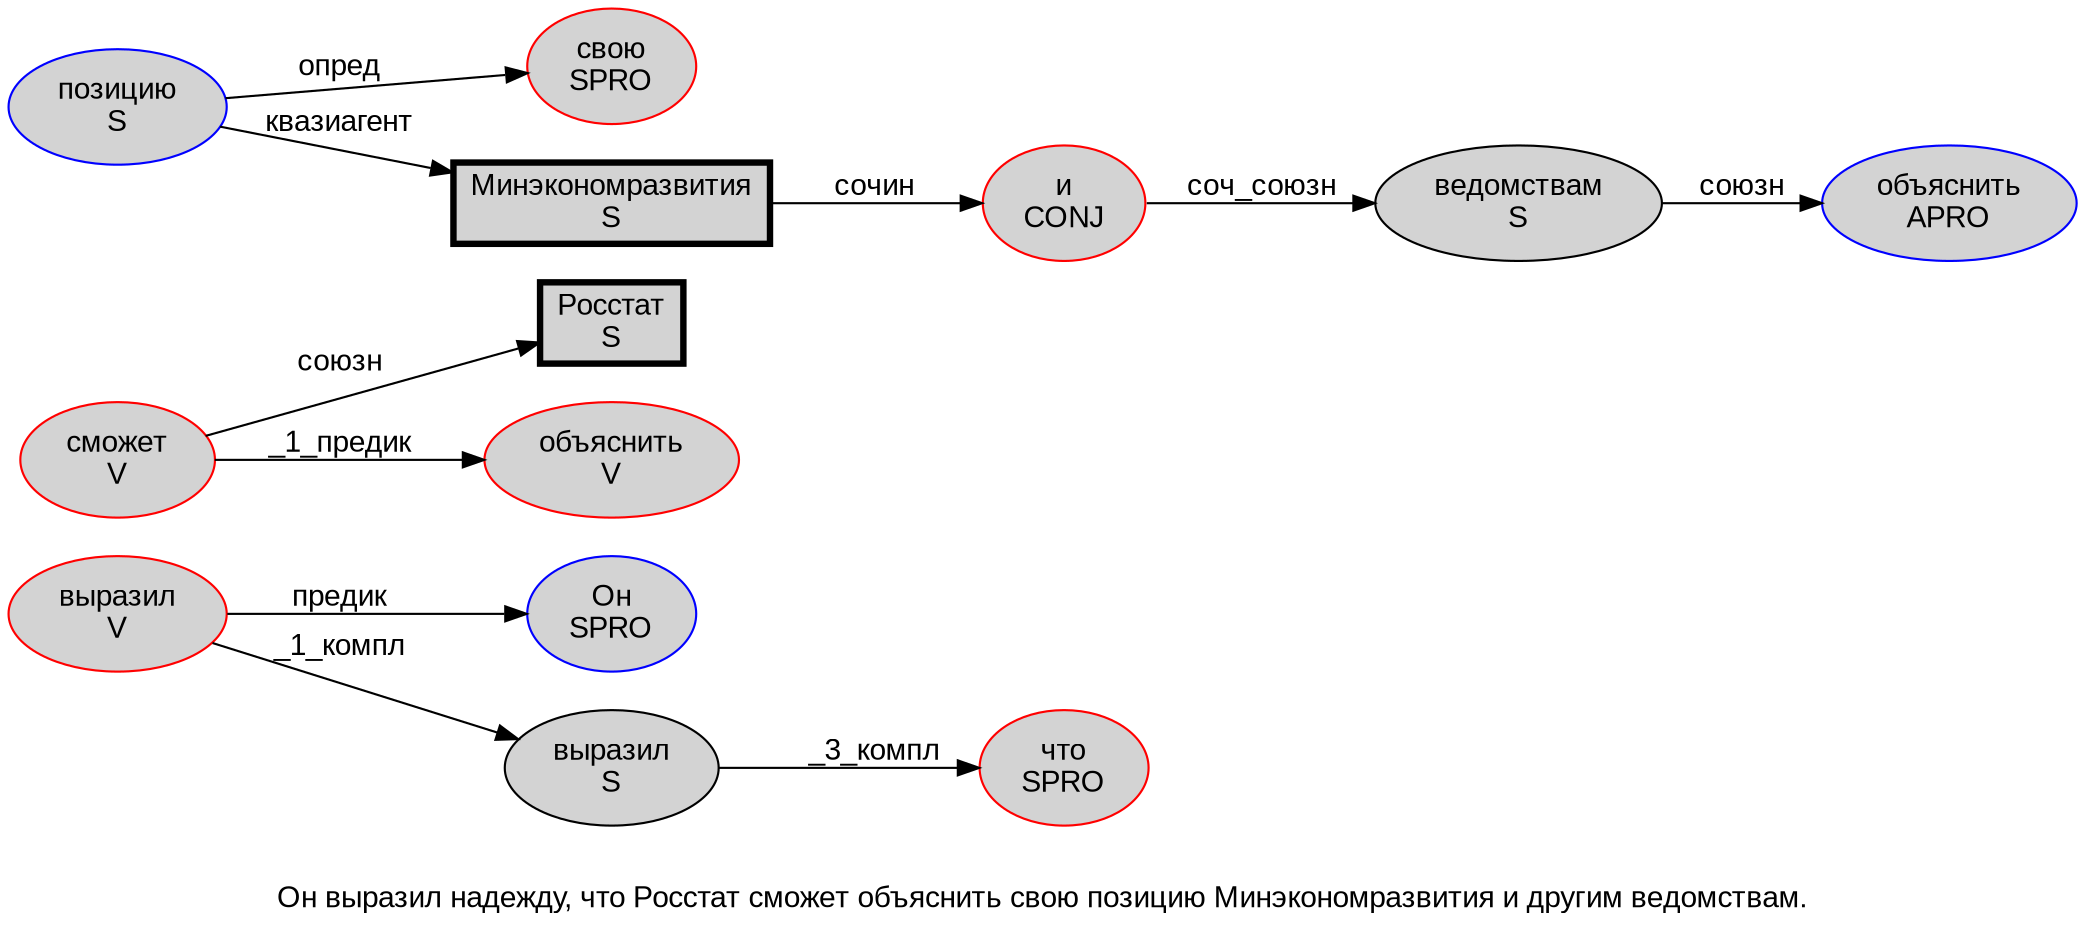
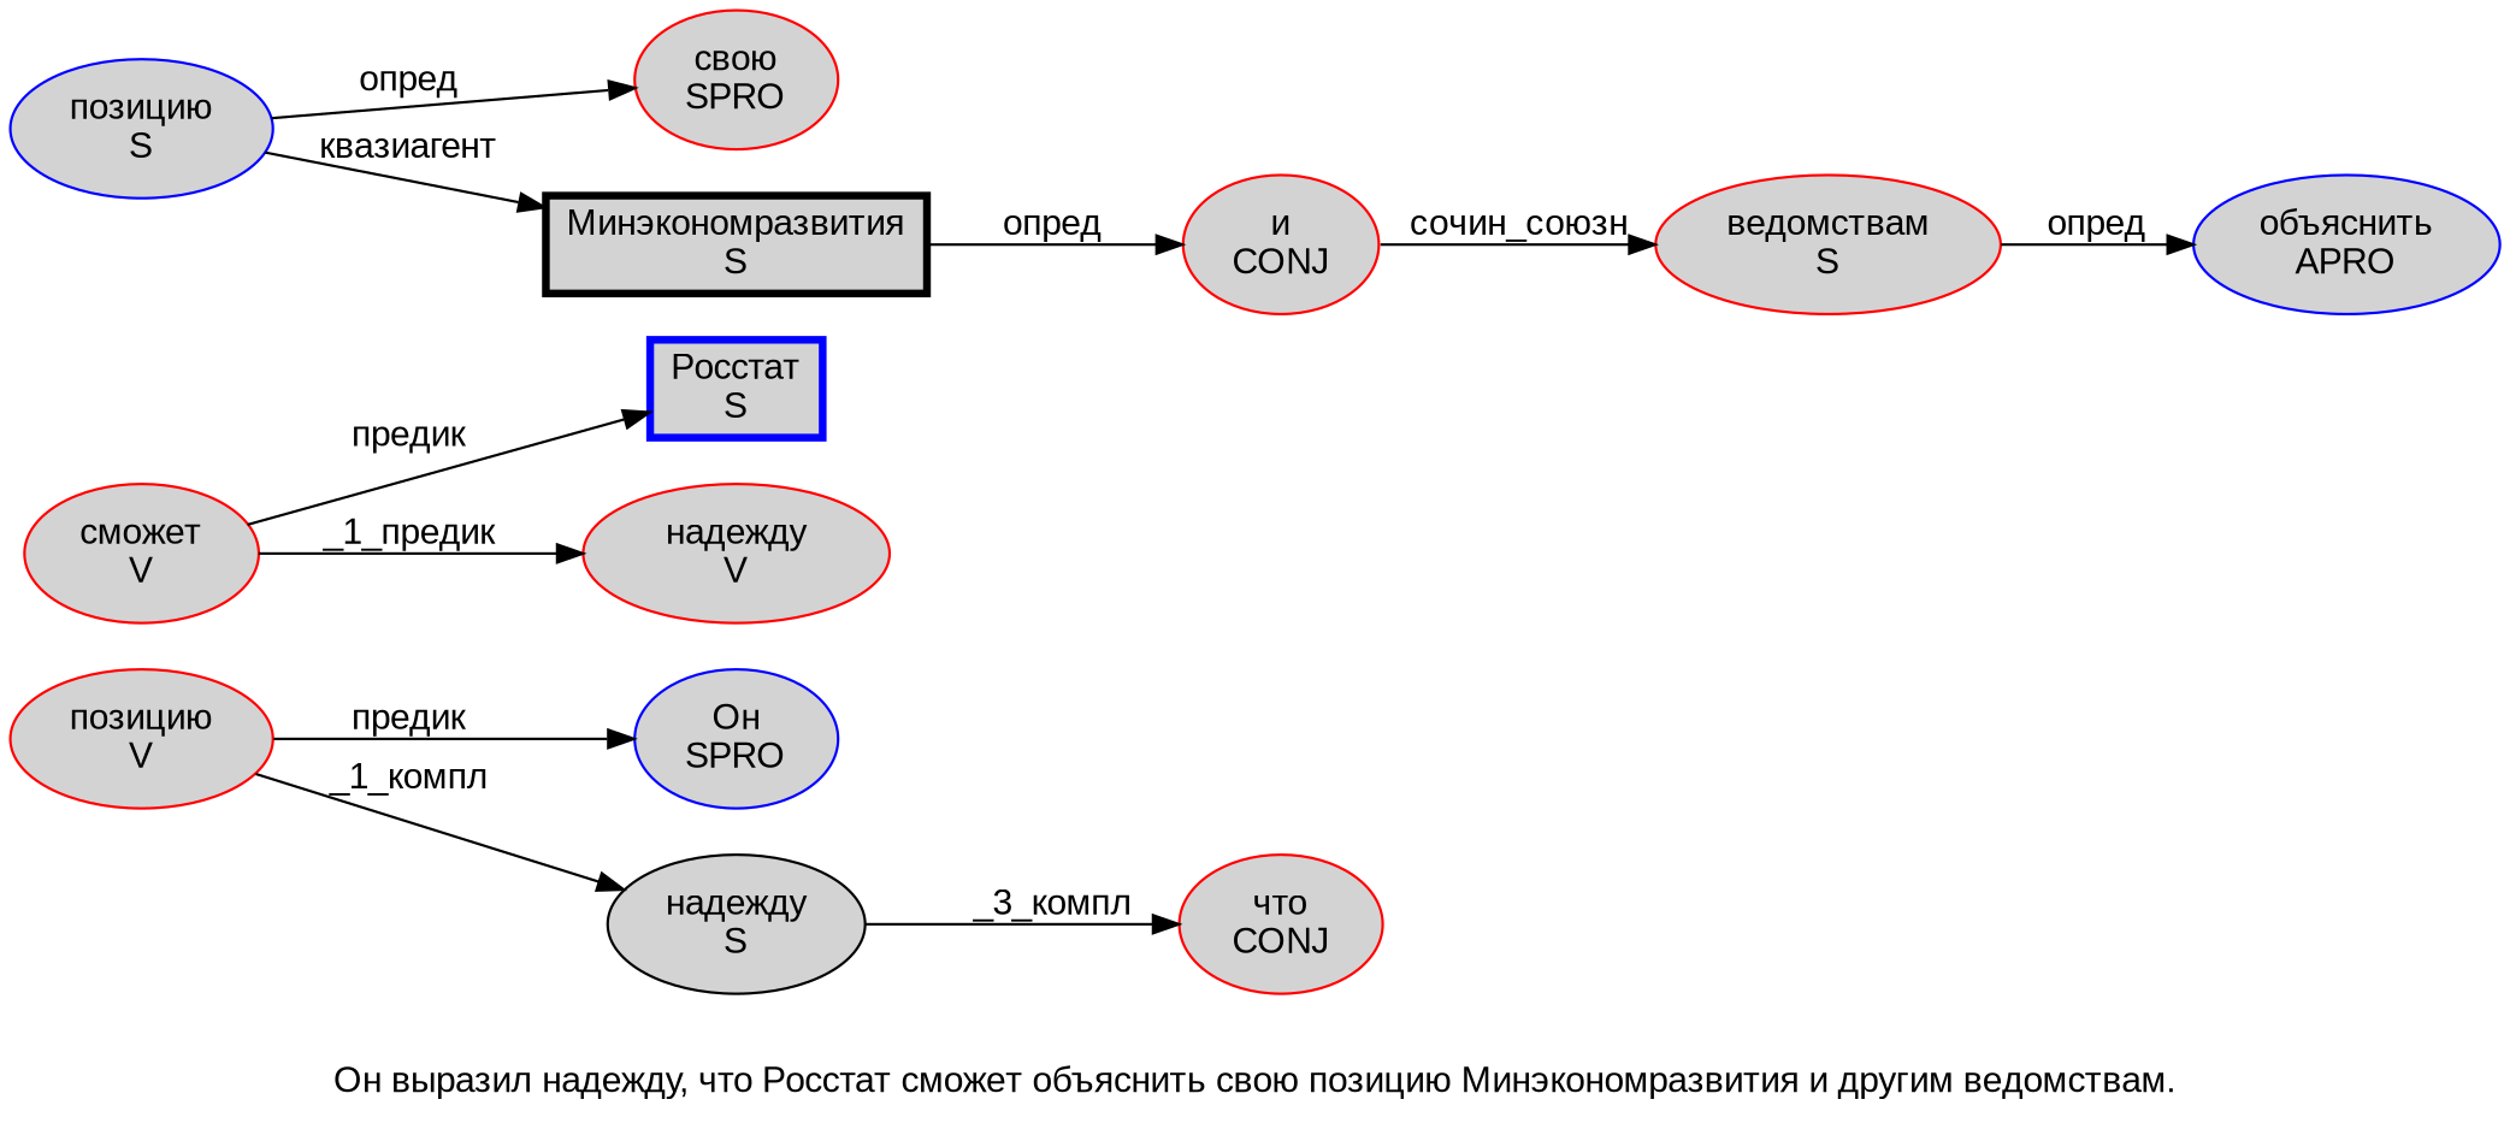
  digraph {
    fontname="Liberation Sans"
    label="Он выразил надежду, что Росстат сможет объяснить свою позицию Минэкономразвития и другим ведомствам."
    rankdir=LR
    node [color=red fillcolor=lightgray fontname="Liberation Sans" penwidth=1 shape=ellipse style=filled]
    edge [fontname="Liberation Sans"]
    n1 [color=blue label="Он\nSPRO"]
-   n2 [label="выразил\nV"]
-   n3 [color=black label="выразил\nS"]
-   n4 [label="что\nSPRO"]
+   n2 [label="позицию\nV"]
+   n3 [color=black label="надежду\nS"]
+   n4 [label="что\nCONJ"]
    n5 [label="сможет\nV"]
-   n6 [color=black label="Росстат\nS" penwidth=3 shape=box]
-   n7 [label="объяснить\nV"]
+   n6 [color=blue label="Росстат\nS" penwidth=3 shape=box]
+   n7 [label="надежду\nV"]
    n8 [color=blue label="позицию\nS"]
    n9 [label="свою\nSPRO"]
    n10 [color=black label="Минэкономразвития\nS" penwidth=3 shape=box]
    n11 [label="и\nCONJ"]
-   n12 [color=black label="ведомствам\nS"]
+   n12 [label="ведомствам\nS"]
    n13 [color=blue label="объяснить\nAPRO"]
    n2 -> n1 [label="предик"]
    n2 -> n3 [label="_1_компл"]
    n3 -> n4 [label="_3_компл"]
-   n5 -> n6 [label="союзн"]
+   n5 -> n6 [label="предик"]
    n5 -> n7 [label="_1_предик"]
    n8 -> n9 [label="опред"]
    n8 -> n10 [label="квазиагент"]
-   n10 -> n11 [label="сочин"]
-   n11 -> n12 [label="соч_союзн"]
-   n12 -> n13 [label="союзн"]
+   n10 -> n11 [label="опред"]
+   n11 -> n12 [label="сочин_союзн"]
+   n12 -> n13 [label="опред"]
  }
